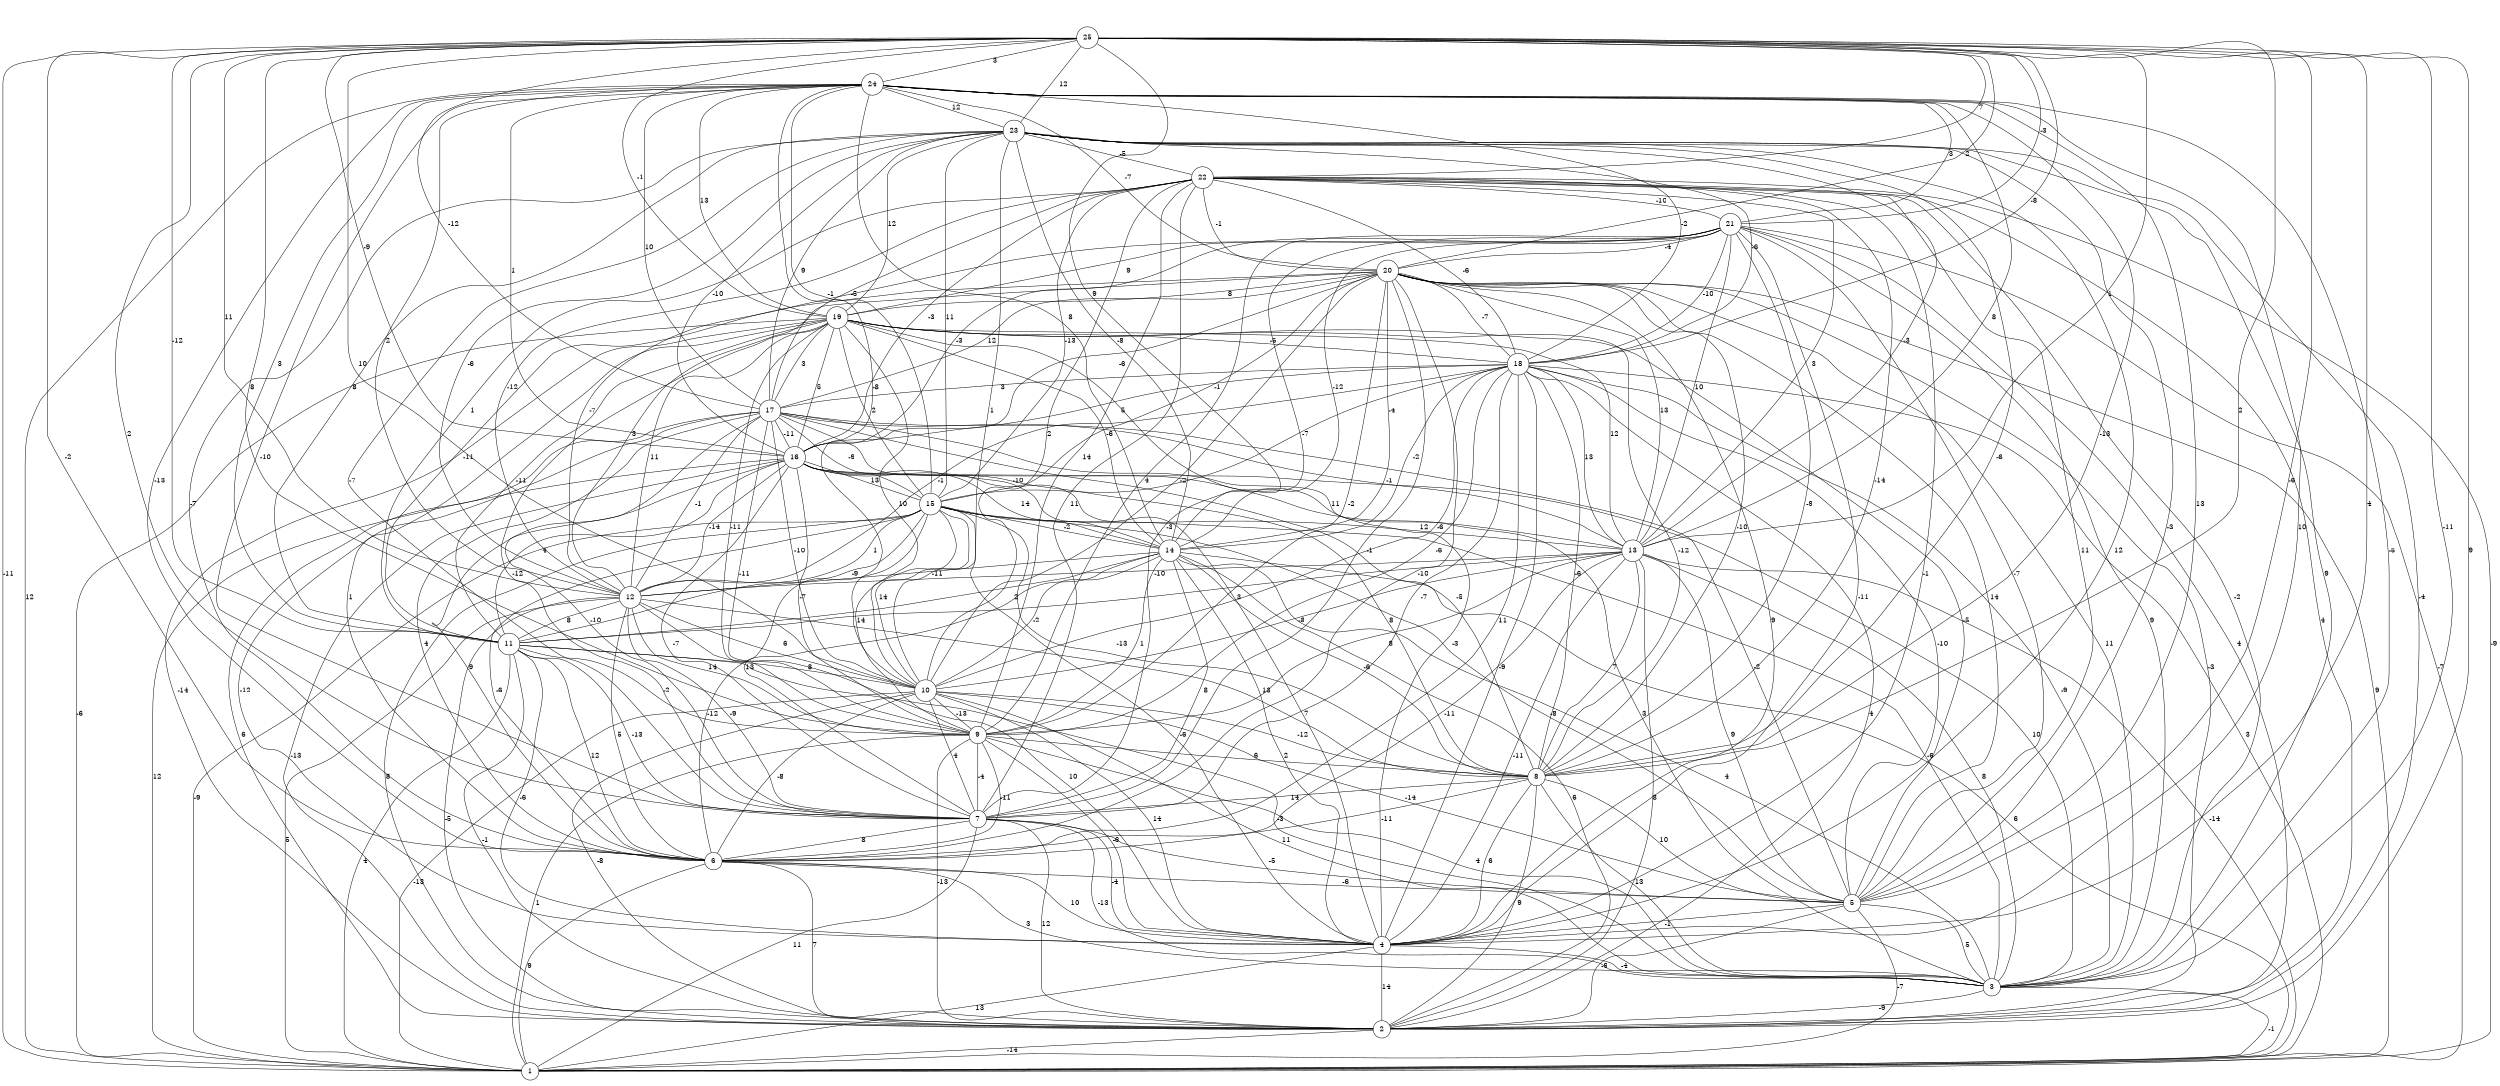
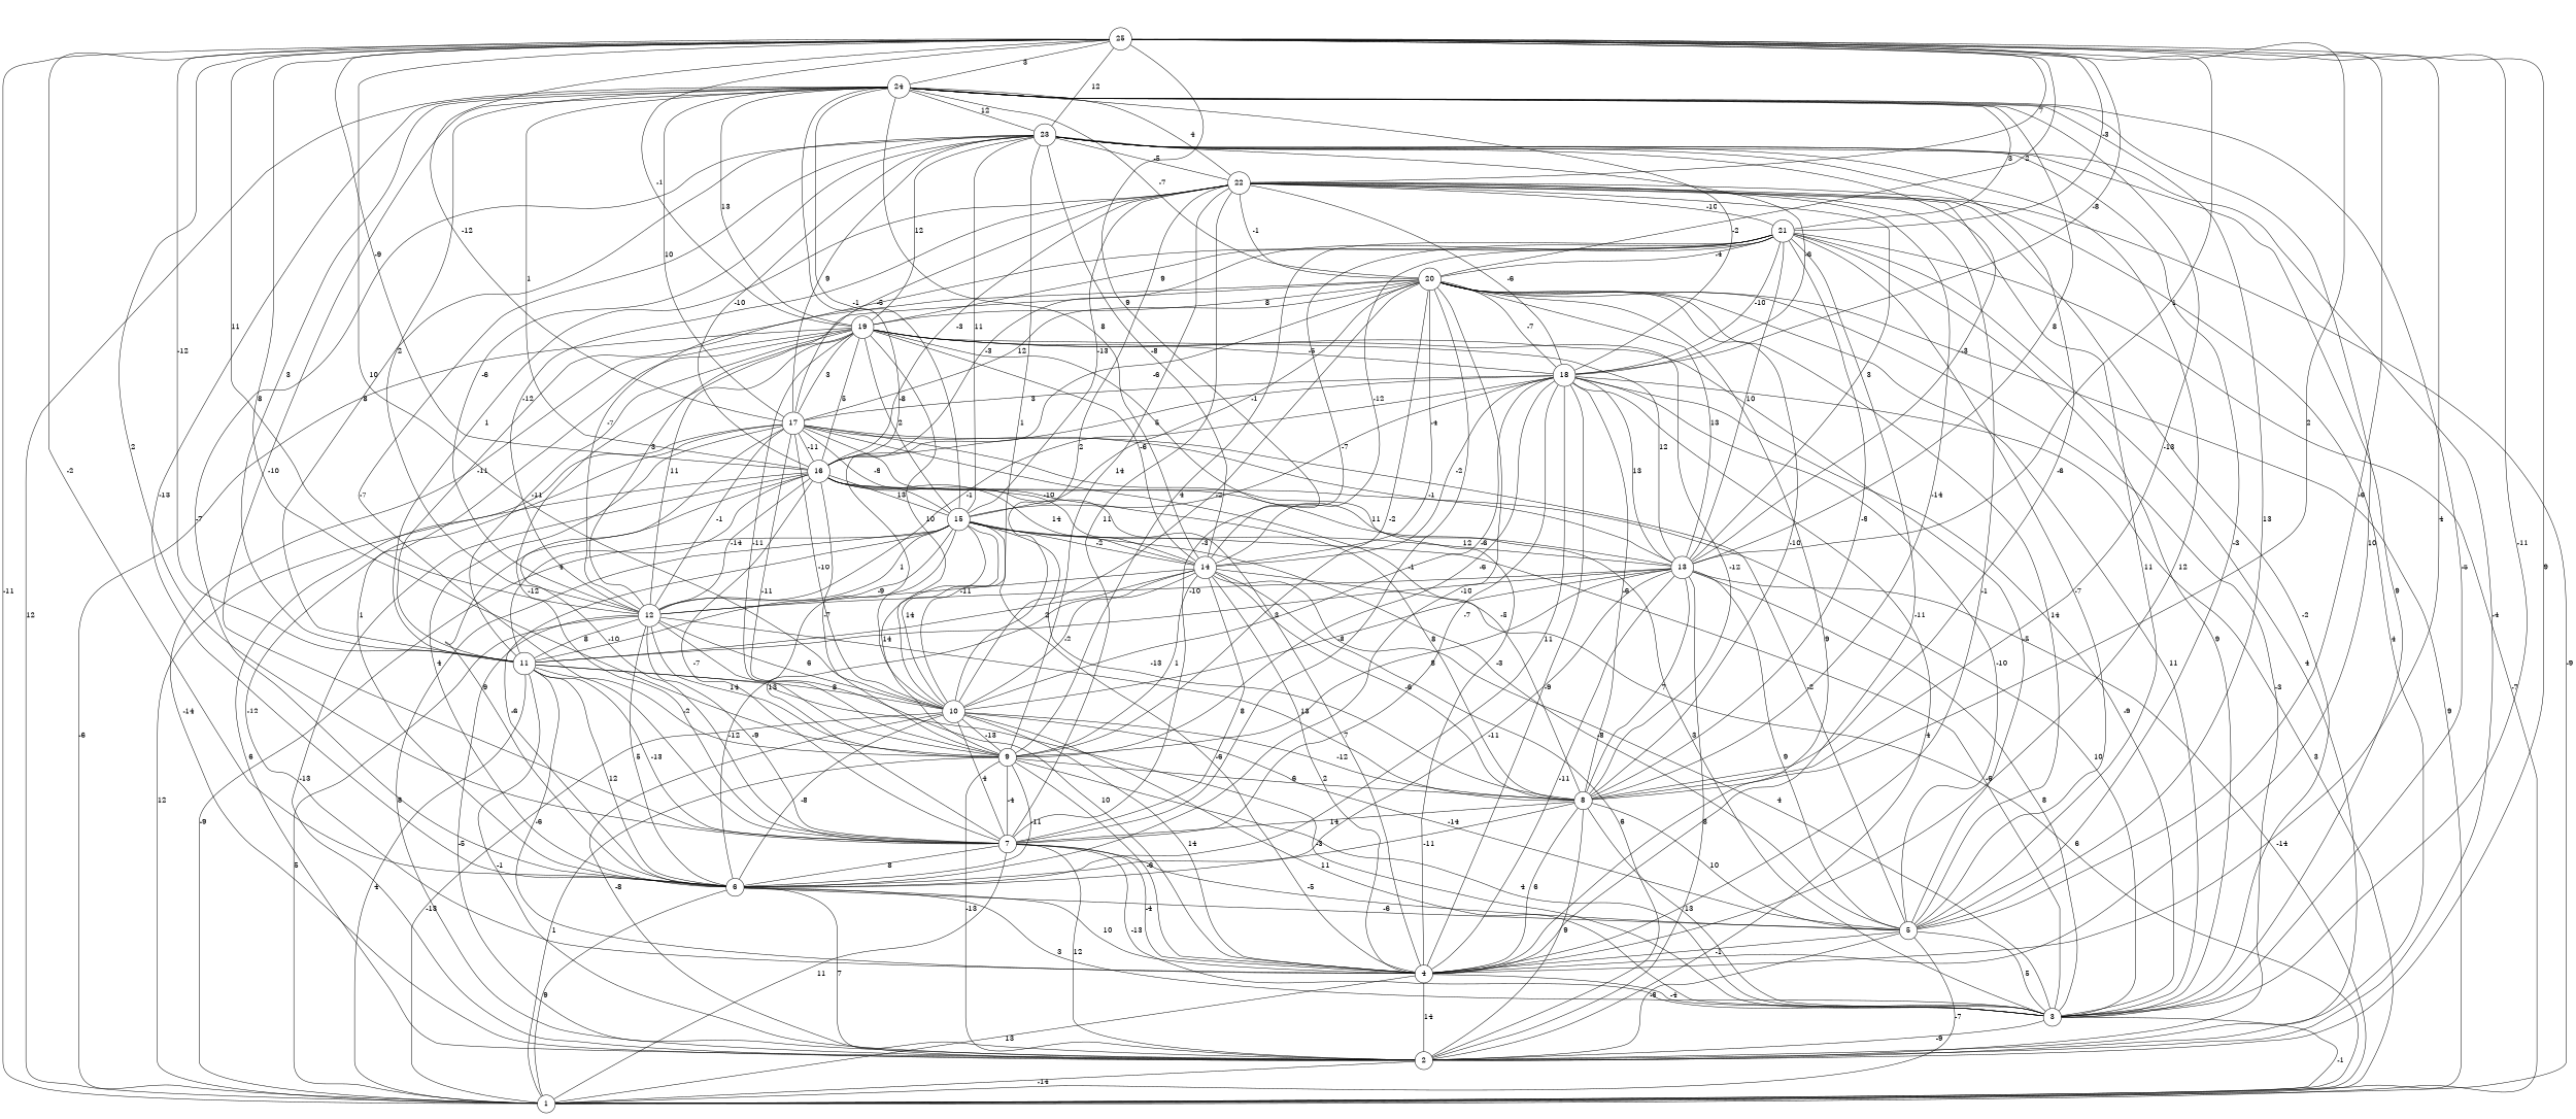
  graph {
    fontname="Helvetica,Arial,sans-serif"
    node [shape=circle]
    25
    1
    2
    3
    4
    5
    6
    7
    8
    9
    10
    11
    12
    13
    14
    16
    17
    18
    19
    20
    21
    22
    23
    24
    15
    25 -- 1 [label=-11]
    25 -- 2 [label=9]
    25 -- 3 [label=-11]
    25 -- 4 [label=4]
    25 -- 5 [label=-6]
    25 -- 6 [label=-2]
    25 -- 7 [label=2]
    25 -- 8 [label=2]
    25 -- 9 [label=8]
    25 -- 10 [label=10]
    25 -- 11 [label=-12]
    25 -- 12 [label=11]
    25 -- 13 [label=1]
    25 -- 14 [label=9]
    25 -- 16 [label=-9]
    25 -- 17 [label=-12]
    25 -- 18 [label=-8]
    25 -- 19 [label=-1]
    25 -- 20 [label=2]
    25 -- 21 [label=-3]
    25 -- 22 [label=7]
    25 -- 23 [label=12]
    25 -- 24 [label=3]
    2 -- 1 [label=-14]
    3 -- 1 [label=-1]
    3 -- 2 [label=-9]
    4 -- 1 [label=13]
    4 -- 2 [label=14]
    4 -- 3 [label=-4]
    5 -- 1 [label=-7]
    5 -- 2 [label=-9]
    5 -- 3 [label=5]
    5 -- 4 [label=-1]
    6 -- 1 [label=9]
    6 -- 2 [label=7]
    6 -- 3 [label=3]
    6 -- 4 [label=10]
    6 -- 5 [label=-6]
    7 -- 1 [label=11]
    7 -- 2 [label=12]
    7 -- 3 [label=-13]
    7 -- 4 [label=-4]
    7 -- 5 [label=-5]
    7 -- 6 [label=8]
    8 -- 2 [label=9]
    8 -- 3 [label=13]
    8 -- 4 [label=6]
    8 -- 5 [label=10]
    8 -- 6 [label=-11]
    8 -- 7 [label=14]
    9 -- 1 [label=1]
    9 -- 2 [label=-13]
    9 -- 3 [label=4]
    9 -- 4 [label=-6]
    9 -- 6 [label=-11]
    9 -- 7 [label=-4]
    9 -- 8 [label=6]
    10 -- 1 [label=-13]
    10 -- 2 [label=-8]
    10 -- 3 [label=11]
    10 -- 4 [label=14]
    10 -- 5 [label=-14]
    10 -- 6 [label=-8]
    10 -- 7 [label=4]
    10 -- 8 [label=-12]
    10 -- 9 [label=-13]
    11 -- 1 [label=4]
    11 -- 2 [label=-1]
    11 -- 3 [label=-3]
    11 -- 4 [label=-6]
    11 -- 6 [label=12]
    11 -- 7 [label=-13]
    11 -- 9 [label=-2]
    11 -- 10 [label=8]
    12 -- 1 [label=5]
    12 -- 2 [label=-5]
    12 -- 4 [label=10]
    12 -- 6 [label=5]
    12 -- 7 [label=-9]
    12 -- 8 [label=13]
    12 -- 9 [label=14]
    12 -- 10 [label=6]
    12 -- 11 [label=8]
    13 -- 1 [label=-14]
    13 -- 2 [label=8]
    13 -- 3 [label=8]
    13 -- 4 [label=-11]
    13 -- 5 [label=9]
    13 -- 6 [label=-11]
    13 -- 8 [label=7]
    13 -- 9 [label=8]
    13 -- 10 [label=-8]
    13 -- 11 [label=3]
    13 -- 12 [label=-10]
    14 -- 1 [label=6]
    14 -- 2 [label=6]
    14 -- 3 [label=4]
    14 -- 4 [label=2]
    14 -- 6 [label=-12]
    14 -- 7 [label=8]
    14 -- 8 [label=-6]
    14 -- 9 [label=1]
    14 -- 10 [label=-2]
    14 -- 11 [label=2]
    14 -- 12 [label=-11]
    16 -- 1 [label=12]
    16 -- 2 [label=-13]
    16 -- 3 [label=10]
    16 -- 4 [label=7]
    16 -- 6 [label=9]
    16 -- 7 [label=-7]
    16 -- 8 [label=8]
    16 -- 9 [label=-7]
    16 -- 11 [label=4]
    16 -- 12 [label=-14]
    16 -- 13 [label=11]
    16 -- 14 [label=14]
    16 -- 15 [label=13]
    17 -- 2 [label=6]
    17 -- 3 [label=3]
    17 -- 4 [label=-12]
    17 -- 5 [label=-2]
    17 -- 6 [label=4]
    17 -- 7 [label=-10]
    17 -- 8 [label=-5]
    17 -- 9 [label=-11]
    17 -- 10 [label=-10]
    17 -- 12 [label=-1]
    17 -- 13 [label=-1]
    17 -- 14 [label=-10]
    17 -- 16 [label=-11]
    17 -- 15 [label=-9]
    18 -- 1 [label=3]
    18 -- 2 [label=4]
    18 -- 3 [label=-9]
    18 -- 4 [label=-9]
    18 -- 5 [label=-10]
    18 -- 6 [label=11]
    18 -- 7 [label=-7]
    18 -- 8 [label=-6]
    18 -- 9 [label=-6]
    18 -- 10 [label=-6]
    18 -- 12 [label=-1]
    18 -- 13 [label=13]
    18 -- 14 [label=-2]
    18 -- 16 [label=5]
    18 -- 17 [label=3]
    18 -- 15 [label=-7]
    19 -- 1 [label=-6]
    19 -- 2 [label=-14]
    19 -- 4 [label=-3]
    19 -- 5 [label=-5]
    19 -- 6 [label=1]
    19 -- 7 [label=-12]
    19 -- 8 [label=-12]
    19 -- 9 [label=-11]
    19 -- 10 [label=10]
    19 -- 11 [label=-11]
    19 -- 12 [label=11]
    19 -- 13 [label=12]
    19 -- 14 [label=-6]
    19 -- 16 [label=5]
    19 -- 17 [label=3]
    19 -- 18 [label=-5]
    19 -- 15 [label=2]
    20 -- 1 [label=9]
    20 -- 2 [label=-3]
    20 -- 3 [label=11]
    20 -- 4 [label=9]
    20 -- 5 [label=14]
    20 -- 6 [label=-10]
    20 -- 7 [label=-1]
    20 -- 8 [label=-10]
    20 -- 9 [label=-2]
    20 -- 10 [label=-2]
    20 -- 11 [label=-11]
    20 -- 12 [label=3]
    20 -- 13 [label=13]
    20 -- 14 [label=-4]
    20 -- 16 [label=-6]
    20 -- 17 [label=12]
    20 -- 18 [label=-7]
    20 -- 19 [label=8]
    20 -- 15 [label=-1]
    21 -- 1 [label=-7]
    21 -- 2 [label=4]
    21 -- 3 [label=9]
    21 -- 4 [label=-11]
    21 -- 5 [label=-7]
    21 -- 7 [label=-3]
    21 -- 8 [label=-9]
    21 -- 9 [label=4]
    21 -- 12 [label=-7]
    21 -- 13 [label=10]
    21 -- 14 [label=-12]
    21 -- 16 [label=-3]
    21 -- 18 [label=-10]
    21 -- 19 [label=9]
    21 -- 20 [label=-4]
    22 -- 1 [label=-9]
    22 -- 2 [label=4]
    22 -- 3 [label=-2]
    22 -- 4 [label=-1]
    22 -- 5 [label=11]
    22 -- 7 [label=11]
    22 -- 8 [label=-14]
    22 -- 9 [label=14]
    22 -- 10 [label=2]
    22 -- 11 [label=1]
    22 -- 12 [label=-12]
    22 -- 13 [label=3]
    22 -- 16 [label=-3]
    22 -- 17 [label=-5]
    22 -- 18 [label=-6]
    22 -- 20 [label=-1]
    22 -- 21 [label=-10]
    22 -- 15 [label=-13]
    23 -- 2 [label=-4]
    23 -- 3 [label=9]
    23 -- 4 [label=12]
    23 -- 5 [label=-3]
    23 -- 6 [label=-7]
    23 -- 7 [label=-7]
    23 -- 8 [label=-6]
    23 -- 10 [label=1]
    23 -- 11 [label=8]
    23 -- 12 [label=-6]
    23 -- 13 [label=-3]
    23 -- 14 [label=-8]
    23 -- 16 [label=-10]
    23 -- 17 [label=9]
    23 -- 18 [label=-6]
    23 -- 19 [label=12]
    23 -- 22 [label=-5]
    23 -- 15 [label=11]
    24 -- 1 [label=12]
    24 -- 3 [label=-5]
    24 -- 4 [label=10]
    24 -- 5 [label=13]
    24 -- 6 [label=-13]
    24 -- 7 [label=-10]
    24 -- 8 [label=-13]
    24 -- 10 [label=-8]
    24 -- 11 [label=3]
    24 -- 12 [label=2]
    24 -- 13 [label=8]
    24 -- 14 [label=8]
    24 -- 16 [label=1]
    24 -- 17 [label=10]
    24 -- 18 [label=-2]
    24 -- 19 [label=13]
    24 -- 20 [label=-7]
    24 -- 21 [label=3]
+   24 -- 22 [label=4]
    24 -- 23 [label=12]
    24 -- 15 [label=-1]
    15 -- 1 [label=-9]
    15 -- 2 [label=8]
    15 -- 3 [label=-6]
    15 -- 4 [label=-6]
    15 -- 5 [label=-8]
    15 -- 6 [label=-6]
    15 -- 7 [label=13]
    15 -- 8 [label=-13]
    15 -- 9 [label=14]
    15 -- 10 [label=14]
    15 -- 11 [label=-9]
    15 -- 12 [label=1]
    15 -- 13 [label=12]
    15 -- 14 [label=-2]
  }
